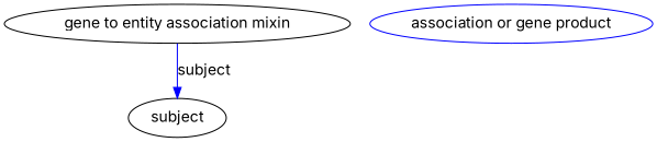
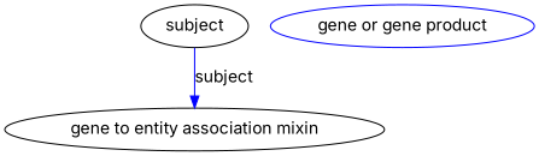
  digraph {
    fontname=Inter
    node [fontname=Inter]
    n1 [height=0.5 label="gene to entity association mixin" width=4.4232]
    subject [height=0.5 width=1.2457]
-   n3 [color=blue height=0.5 label="association or gene product" width=3.0692]
-   n1 -> subject [color=blue label=subject style=solid fontname=Inter]
+   n3 [color=blue height=0.5 label="gene or gene product" width=3.0692]
+   subject -> n1 [color=blue label=subject style=solid fontname=Inter]
  }
